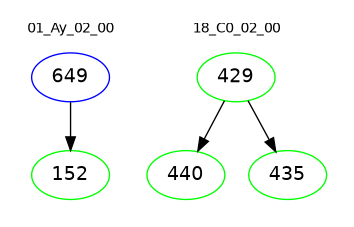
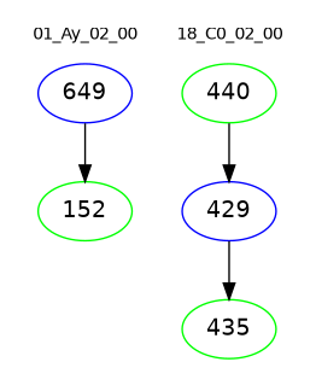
  digraph {
    fontname="DejaVu Sans"
    node [color=green fontname="DejaVu Sans"]
    edge [color=black fontname="DejaVu Sans"]
    n1 [color=blue label=649]
    n2 [label=152]
-   n3 [label=429]
+   n3 [color=blue label=429]
    n4 [label=440]
    n5 [label=435]
    subgraph cluster_1 {
      color=white
      fontsize=10
      label="01_Ay_02_00"
      n1
      n2
    }
    subgraph cluster_2 {
      color=white
      fontsize=10
      label="18_C0_02_00"
      n3
      n4
      n5
    }
    n1 -> n2
-   n3 -> n4
+   n4 -> n3
    n3 -> n5
  }
